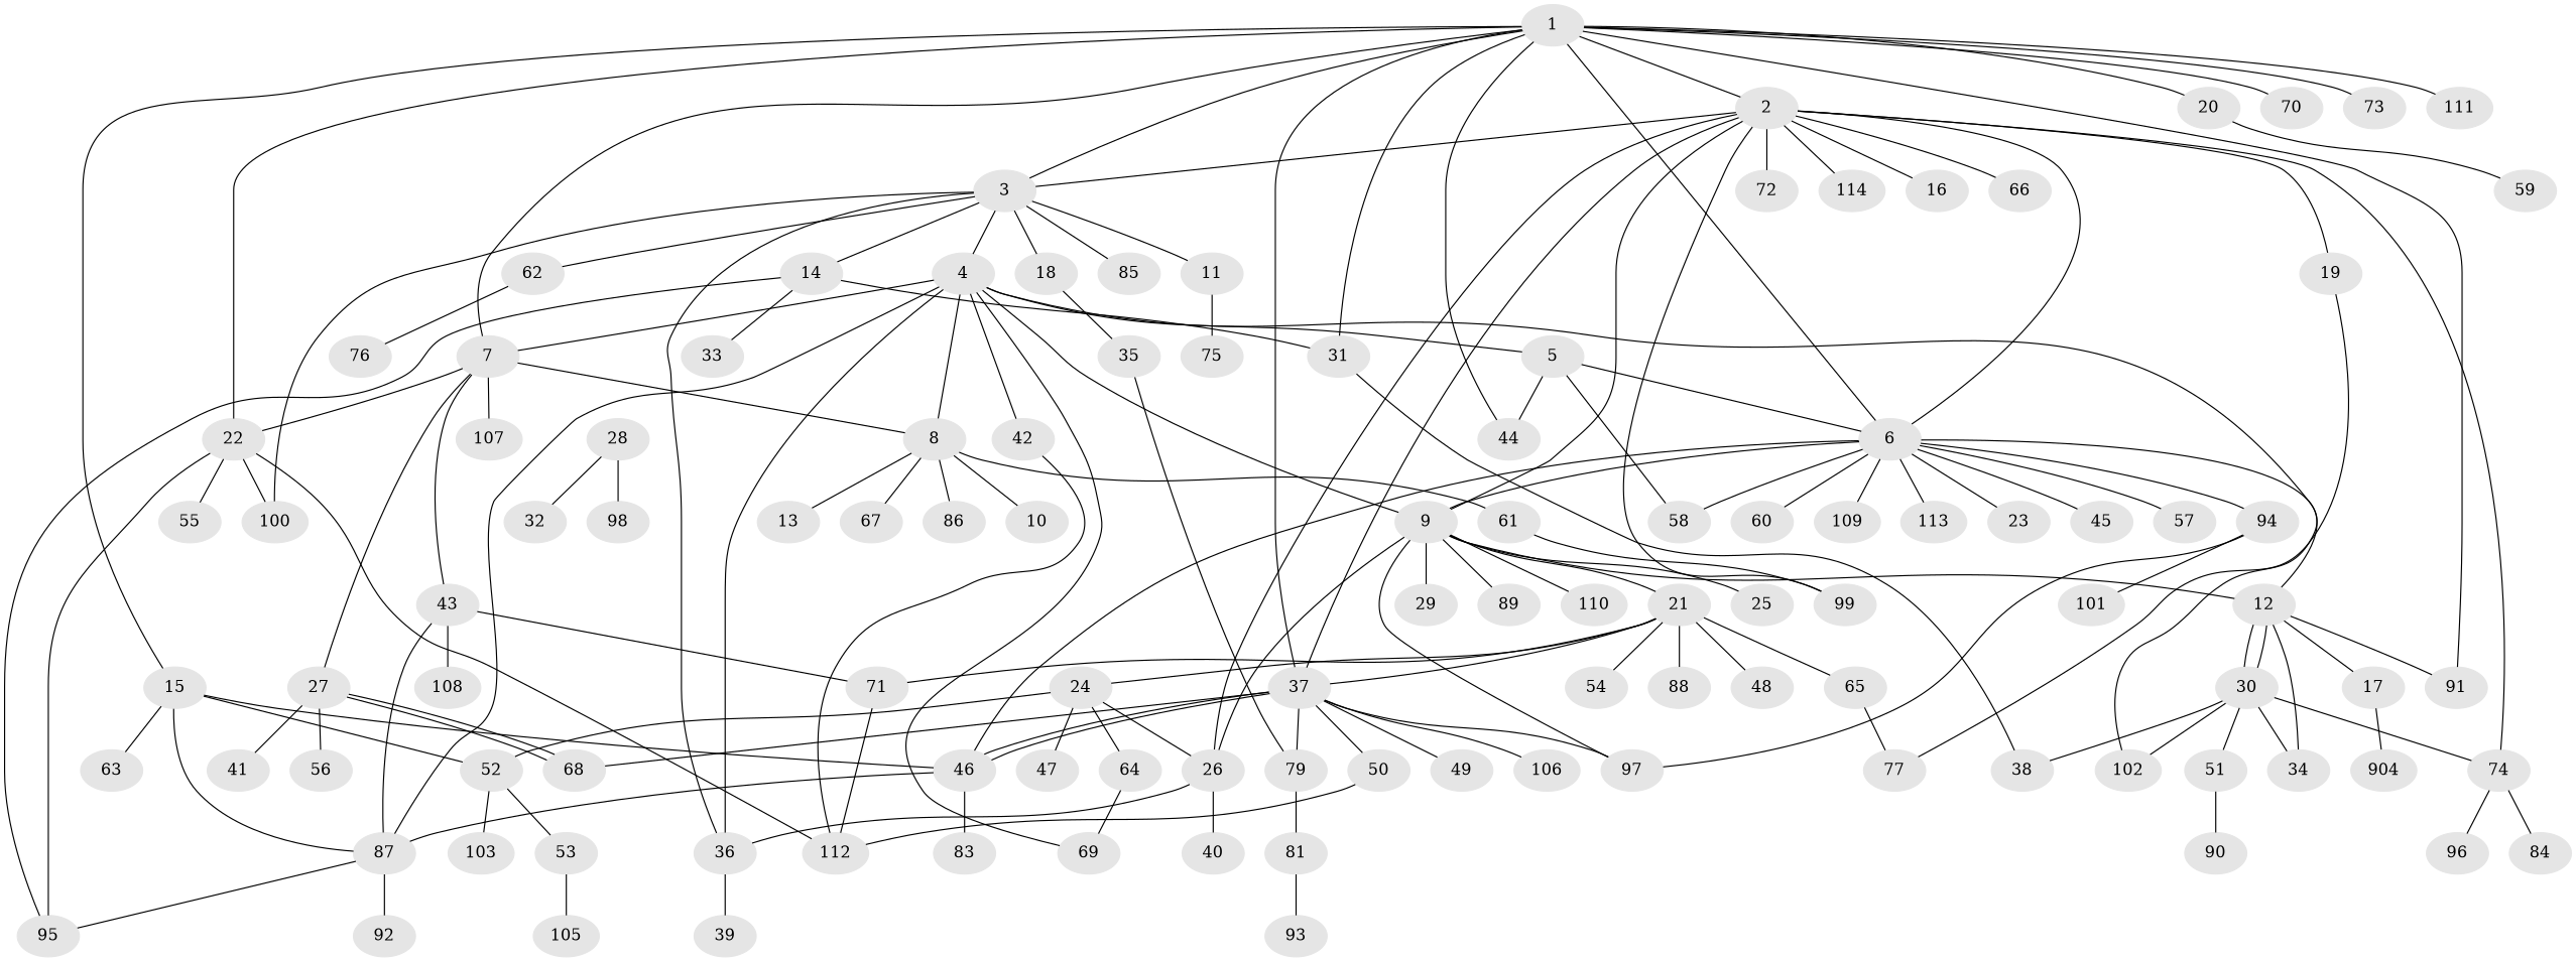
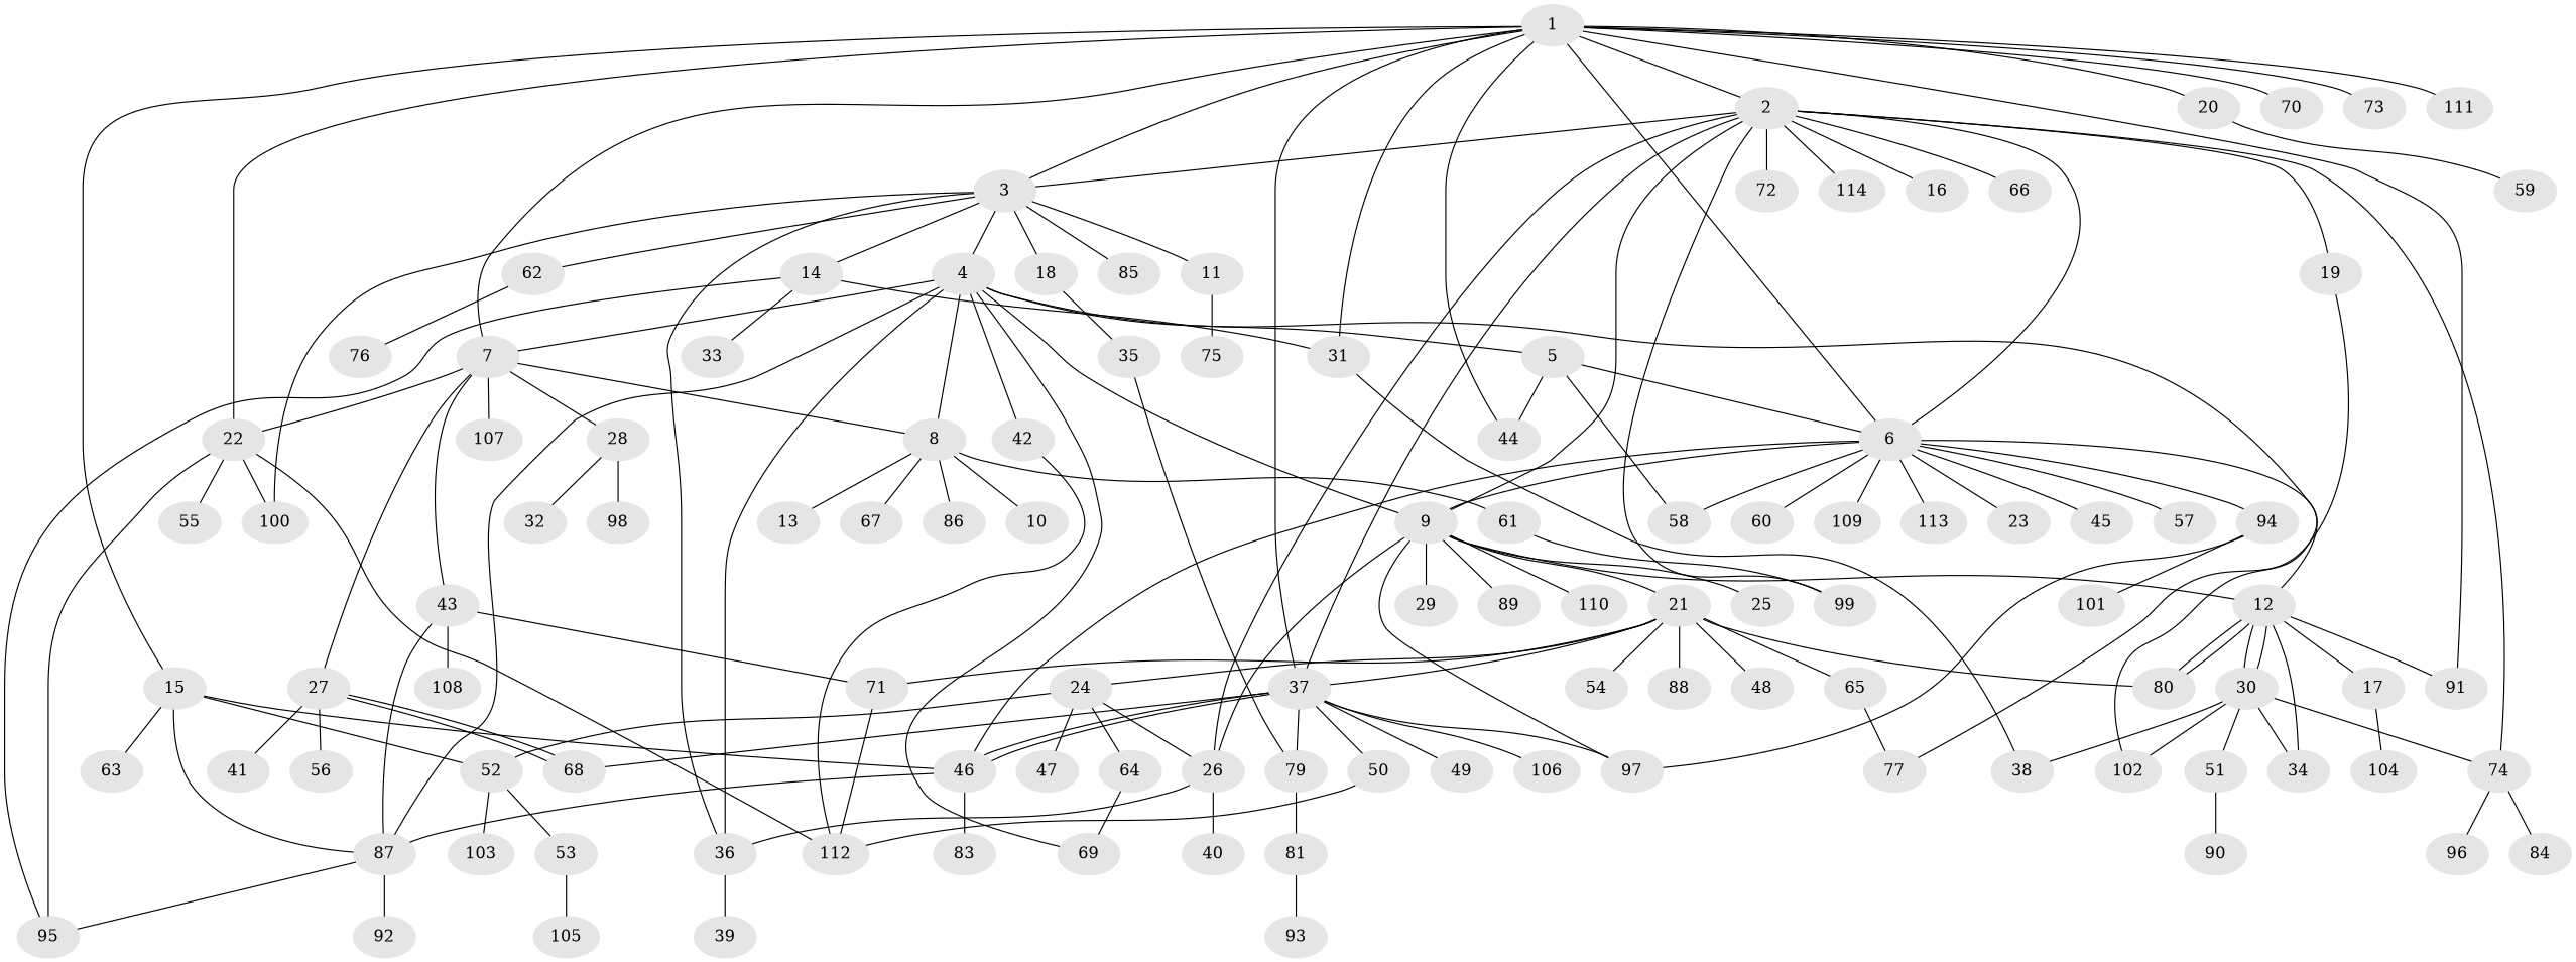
  graph {
    node [color=gray90 style=filled]
    1
    2
    3
    6
    7
    15
    20
    22
    31
    37
    44
    70
    73
    91
    111
    9
    16
    19
    26
    66
    72
    74
    99
    114
    4
    11
    14
    18
    36
    62
    85
    100
    58
    12
    23
    45
    46
    57
    60
    94
    109
    113
    8
    27
    28
    43
    107
    87
    52
    63
    59
    95
    55
    112
    38
    97
    68
    79
    49
    50
    106
    21
    25
    29
    89
    110
    77
    40
    84
    96
    5
    42
    69
    102
    75
    33
    35
    39
    76
    10
    13
    61
    67
    86
    92
    17
    30
    34
+   80
    83
    101
    41
    56
    32
    98
    71
    108
    24
    48
    54
    65
    88
-   104 [label=904]
+   104
    51
    53
    103
    47
    64
    90
    81
    105
    93
    1 -- 2
    1 -- 3
    1 -- 6
    1 -- 7
    1 -- 15
    1 -- 20
    1 -- 22
    1 -- 31
    1 -- 37
    1 -- 44
    1 -- 70
    1 -- 73
    1 -- 91
    1 -- 111
    2 -- 3
    2 -- 6
    2 -- 37
    2 -- 9
    2 -- 16
    2 -- 19
    2 -- 26
    2 -- 66
    2 -- 72
    2 -- 74
    2 -- 99
    2 -- 114
    3 -- 4
    3 -- 11
    3 -- 14
    3 -- 18
    3 -- 36
    3 -- 62
    3 -- 85
    3 -- 100
    6 -- 9
    6 -- 58
    6 -- 12
    6 -- 23
    6 -- 45
    6 -- 46
    6 -- 57
    6 -- 60
    6 -- 94
    6 -- 109
    6 -- 113
    7 -- 22
    7 -- 8
    7 -- 27
+   7 -- 28
    7 -- 43
    7 -- 107
    15 -- 46
    15 -- 87
    15 -- 52
    15 -- 63
    20 -- 59
    22 -- 100
    22 -- 95
    22 -- 55
    22 -- 112
    31 -- 38
    37 -- 46
    37 -- 46
    37 -- 97
    37 -- 68
    37 -- 79
    37 -- 49
    37 -- 50
    37 -- 106
    9 -- 26
    9 -- 12
    9 -- 97
    9 -- 21
    9 -- 25
    9 -- 29
    9 -- 89
    9 -- 110
    19 -- 77
    26 -- 36
    26 -- 40
    74 -- 84
    74 -- 96
    4 -- 7
    4 -- 9
    4 -- 36
    4 -- 8
    4 -- 87
    4 -- 5
    4 -- 42
    4 -- 69
    4 -- 102
    11 -- 75
    14 -- 31
    14 -- 95
    14 -- 33
    18 -- 35
    36 -- 39
    62 -- 76
    12 -- 91
    12 -- 17
    12 -- 30
    12 -- 30
    12 -- 34
+   12 -- 80
+   12 -- 80
    46 -- 87
    46 -- 83
    94 -- 97
    94 -- 101
    8 -- 10
    8 -- 13
    8 -- 61
    8 -- 67
    8 -- 86
    27 -- 68
    27 -- 68
    27 -- 41
    27 -- 56
    28 -- 32
    28 -- 98
    43 -- 87
    43 -- 71
    43 -- 108
    87 -- 95
    87 -- 92
    52 -- 53
    52 -- 103
    79 -- 81
    50 -- 112
    21 -- 37
+   21 -- 80
    21 -- 71
    21 -- 24
    21 -- 48
    21 -- 54
    21 -- 65
    21 -- 88
    5 -- 6
    5 -- 44
    5 -- 58
    42 -- 112
    35 -- 79
    61 -- 99
    17 -- 104
    30 -- 74
    30 -- 38
    30 -- 102
    30 -- 34
    30 -- 51
    71 -- 112
    24 -- 26
    24 -- 52
    24 -- 47
    24 -- 64
    65 -- 77
    51 -- 90
    53 -- 105
    64 -- 69
    81 -- 93
  }
